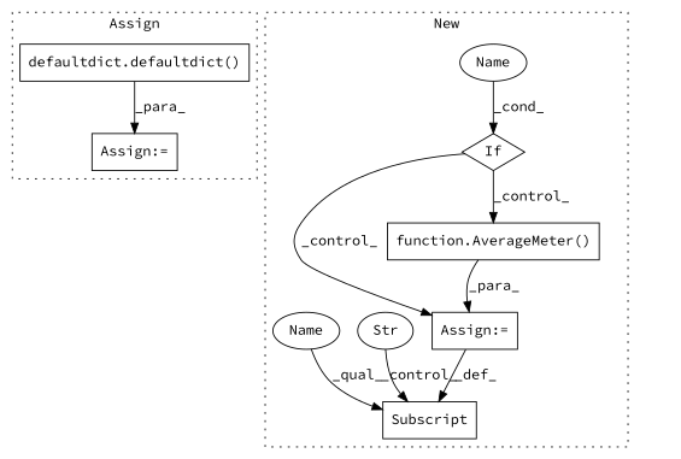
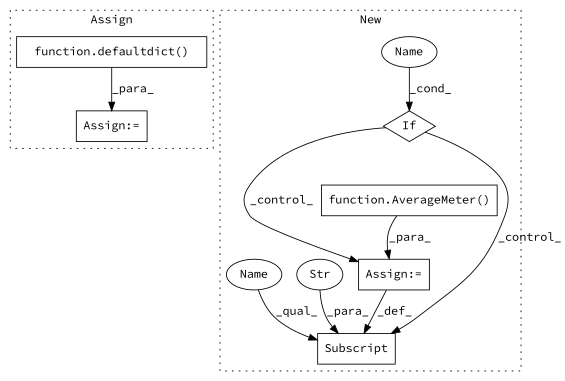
  digraph {
    fontname="Source Code Pro"
    node [a=75 fontname="Source Code Pro" l=3 shape=box]
    edge [fontname="Source Code Pro"]
-   n1 [l="12,1" label="defaultdict.defaultdict()" s="2148,2170"]
+   n1 [l="12,1" label="function.defaultdict()" s="2148,2170"]
    n2 [a=68 label="Assign:=" s=2145]
    n3 [a=96 label=If s=2214 shape=diamond]
    n4 [a=68 label="Assign:=" s=2265]
    n5 [a=87 l=9 label=Name s=2217 shape=ellipse]
    n6 [a=63 l="25,0" label=Subscript s="2240,0"]
    n7 [a=66 l=12 label=Str s=2252 shape=ellipse]
    n8 [l=14 label="function.AverageMeter()" s=2268]
    n9 [a=87 l=11 label=Name s=2240 shape=ellipse]
    subgraph cluster_1 {
      label=Assign
      style=dotted
      n1
      n2
    }
    subgraph cluster_2 {
      label=New
      style=dotted
      n3
      n4
      n5
      n6
      n7
      n8
      n9
    }
    n1 -> n2 [label=_para_]
    n3 -> n4 [label=_control_]
-   n3 -> n8 [label=_control_]
+   n3 -> n6 [label=_control_]
    n4 -> n6 [label=_def_]
    n5 -> n3 [label=_cond_]
-   n7 -> n6 [label=_control_]
+   n7 -> n6 [label=_para_]
    n8 -> n4 [label=_para_]
    n9 -> n6 [label=_qual_]
  }
